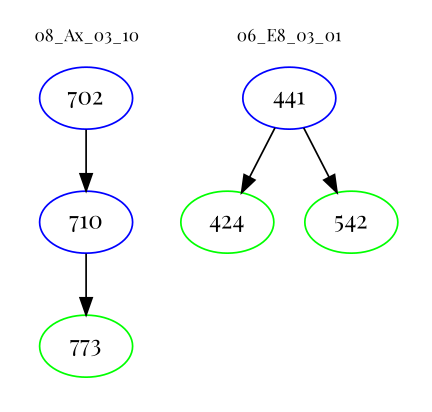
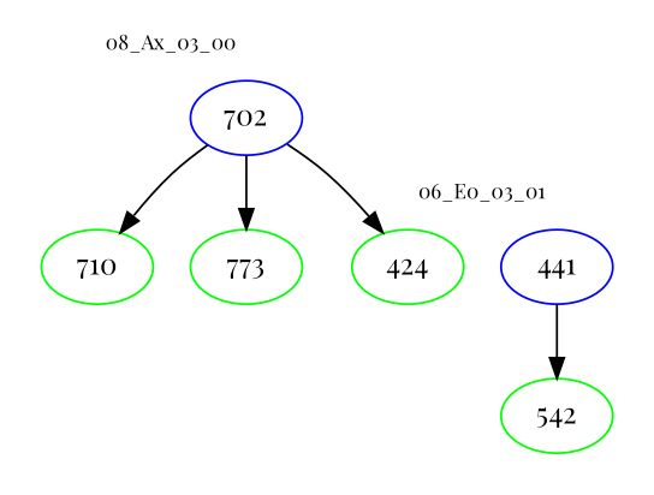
  digraph {
    fontname="Playfair Display"
    node [color=green fontname="Playfair Display"]
    edge [color=black fontname="Playfair Display"]
    n1 [color=blue label=702]
-   n2 [color=blue label=710]
+   n2 [label=710]
    n3 [label=773]
    n4 [color=blue label=441]
    n5 [label=424]
    n6 [label=542]
    subgraph cluster_1 {
      color=white
      fontsize=10
-     label="08_Ax_03_10"
+     label="08_Ax_03_00"
      n1
      n2
      n3
    }
    subgraph cluster_2 {
      color=white
      fontsize=10
-     label="06_E8_03_01"
+     label="06_E0_03_01"
      n4
      n5
      n6
    }
    n1 -> n2
-   n2 -> n3
-   n4 -> n5
+   n1 -> n3
+   n1 -> n5
    n4 -> n6
  }
